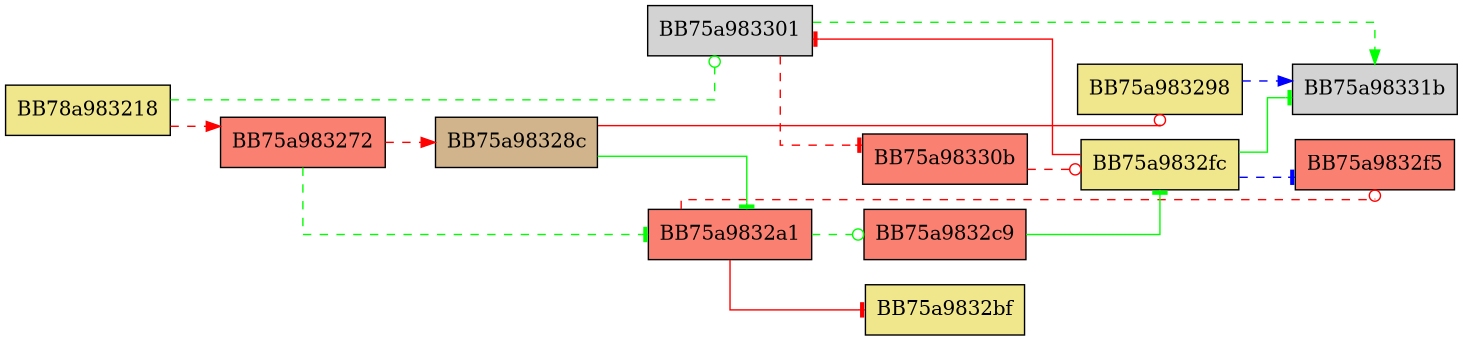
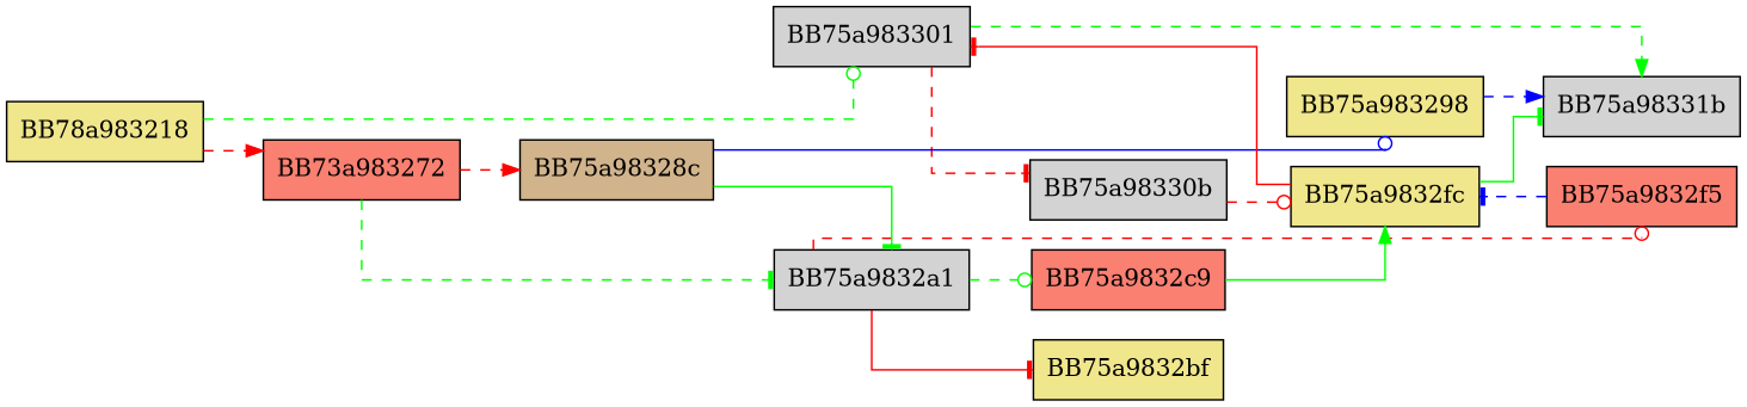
  digraph {
    rankdir=LR
    splines=ortho
    node [fillcolor=khaki shape=box style=filled]
    edge [arrowhead=tee color=red style=dashed]
    n1 [label=BB78a983218]
    BB75a983301 [fillcolor=lightgrey]
-   BB75a983272 [fillcolor=salmon]
+   BB75a983272 [fillcolor=salmon label=BB73a983272]
    BB75a98331b [fillcolor=lightgrey]
-   BB75a98330b [fillcolor=salmon]
-   BB75a9832a1 [fillcolor=salmon]
+   BB75a98330b [fillcolor=lightgrey]
+   BB75a9832a1 [fillcolor=lightgrey]
    BB75a98328c [fillcolor=tan]
    BB75a9832fc
    BB75a9832c9 [fillcolor=salmon]
    BB75a9832bf
    BB75a9832f5 [fillcolor=salmon]
    BB75a983298
    n1 -> BB75a983301 [arrowhead=odot color=green]
    n1 -> BB75a983272 [arrowhead=normal]
    BB75a983301 -> BB75a98331b [arrowhead=normal color=green]
    BB75a983301 -> BB75a98330b
    BB75a983272 -> BB75a9832a1 [color=green]
    BB75a983272 -> BB75a98328c [arrowhead=normal]
    BB75a98330b -> BB75a9832fc [arrowhead=odot]
    BB75a9832a1 -> BB75a9832c9 [arrowhead=odot color=green]
    BB75a9832a1 -> BB75a9832bf [style=solid]
    BB75a9832a1 -> BB75a9832f5 [arrowhead=odot]
    BB75a98328c -> BB75a9832a1 [color=green style=solid]
-   BB75a98328c -> BB75a983298 [arrowhead=odot style=solid]
+   BB75a98328c -> BB75a983298 [arrowhead=odot color=blue style=solid]
    BB75a9832fc -> BB75a983301 [style=solid]
    BB75a9832fc -> BB75a98331b [color=green style=solid]
-   BB75a9832c9 -> BB75a9832fc [color=green style=solid]
-   BB75a9832fc -> BB75a9832f5 [color=blue]
+   BB75a9832c9 -> BB75a9832fc [arrowhead=normal color=green style=solid]
+   BB75a9832f5 -> BB75a9832fc [color=blue]
    BB75a983298 -> BB75a98331b [arrowhead=normal color=blue]
  }
